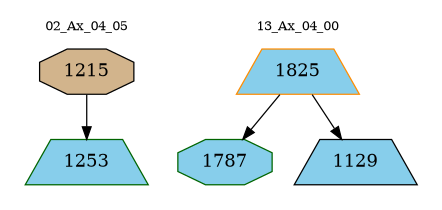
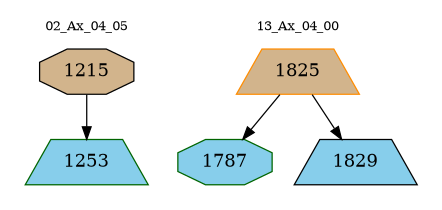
  digraph {
    node [color=black fillcolor=skyblue shape=trapezium style=filled]
    edge [color=black]
    n1 [fillcolor=tan label=1215 shape=octagon]
    n2 [color=darkgreen label=1253]
-   n3 [color=darkorange label=1825]
+   n3 [color=darkorange fillcolor=tan label=1825]
    n4 [color=darkgreen label=1787 shape=octagon]
-   n5 [label=1129]
+   n5 [label=1829]
    subgraph cluster_1 {
      color=white
      fontsize=10
      label="02_Ax_04_05"
      n1
      n2
    }
    subgraph cluster_2 {
      color=white
      fontsize=10
      label="13_Ax_04_00"
      n3
      n4
      n5
    }
    n1 -> n2
    n3 -> n4
    n3 -> n5
  }
